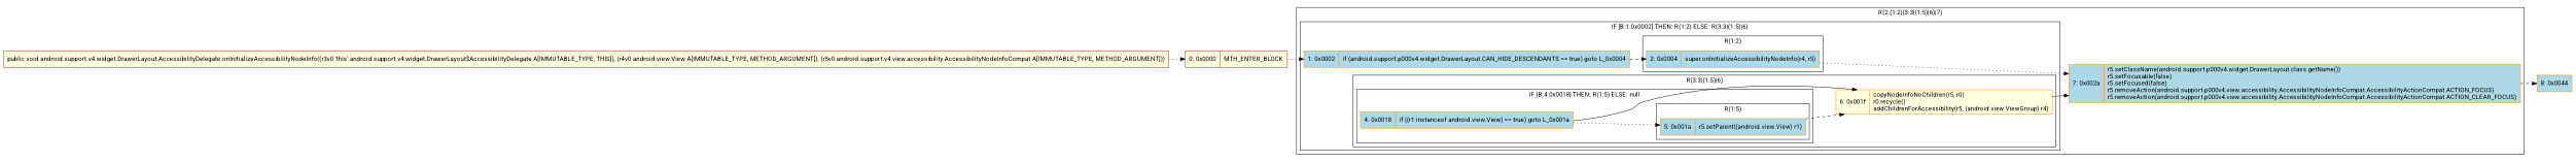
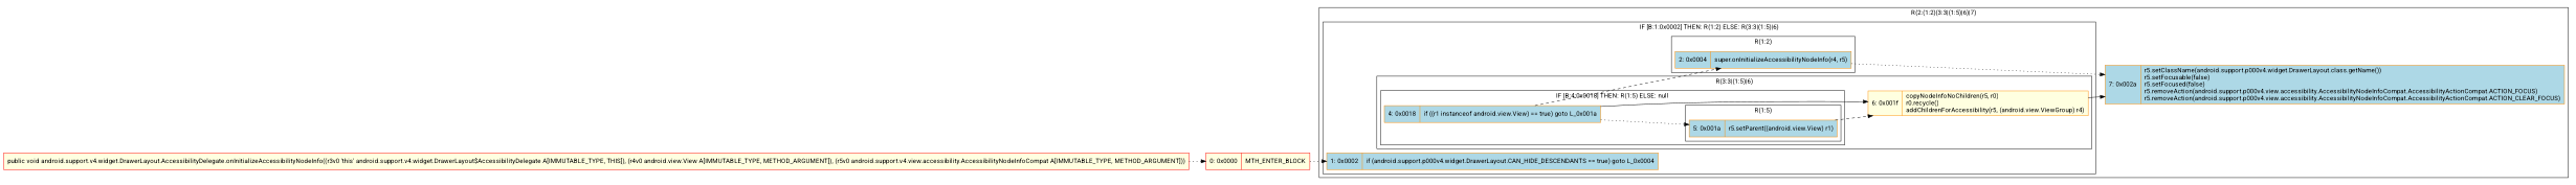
  digraph {
    fontname=Roboto
    rankdir=LR
    node [color=darkorange fillcolor=lightblue fontname=Roboto shape=record style=filled]
    edge [fontname=Roboto style=dotted]
    n1 [label="{2\:\ 0x0004|super.onInitializeAccessibilityNodeInfo(r4, r5)\l}"]
    n2 [label="{5\:\ 0x001a|r5.setParent((android.view.View) r1)\l}"]
    n3 [label="{4\:\ 0x0018|if ((r1 instanceof android.view.View) == true) goto L_0x001a\l}"]
    n4 [fillcolor=lightyellow label="{6\:\ 0x001f|copyNodeInfoNoChildren(r5, r0)\lr0.recycle()\laddChildrenForAccessibility(r5, (android.view.ViewGroup) r4)\l}"]
    n5 [label="{1\:\ 0x0002|if (android.support.p000v4.widget.DrawerLayout.CAN_HIDE_DESCENDANTS == true) goto L_0x0004\l}"]
    n6 [label="{7\:\ 0x002a|r5.setClassName(android.support.p000v4.widget.DrawerLayout.class.getName())\lr5.setFocusable(false)\lr5.setFocused(false)\lr5.removeAction(android.support.p000v4.view.accessibility.AccessibilityNodeInfoCompat.AccessibilityActionCompat.ACTION_FOCUS)\lr5.removeAction(android.support.p000v4.view.accessibility.AccessibilityNodeInfoCompat.AccessibilityActionCompat.ACTION_CLEAR_FOCUS)\l}"]
-   n7 [label="{8\:\ 0x0044}"]
    n8 [color=red fillcolor=lightyellow label="{0\:\ 0x0000|MTH_ENTER_BLOCK\l}"]
    n9 [color=red fillcolor=lightyellow label="{public void android.support.v4.widget.DrawerLayout.AccessibilityDelegate.onInitializeAccessibilityNodeInfo((r3v0 'this' android.support.v4.widget.DrawerLayout$AccessibilityDelegate A[IMMUTABLE_TYPE, THIS]), (r4v0 android.view.View A[IMMUTABLE_TYPE, METHOD_ARGUMENT]), (r5v0 android.support.v4.view.accessibility.AccessibilityNodeInfoCompat A[IMMUTABLE_TYPE, METHOD_ARGUMENT])) }"]
    subgraph cluster_1 {
      label="R(2:(1:2)(3:3|(1:5)|6)|7)"
      n6
      subgraph cluster_2 {
        label="IF [B:1:0x0002] THEN: R(1:2) ELSE: R(3:3|(1:5)|6)"
        n5
        subgraph cluster_3 {
          label="R(1:2)"
          n1
        }
        subgraph cluster_4 {
          label="R(3:3|(1:5)|6)"
          n4
          subgraph cluster_5 {
            label="IF [B:4:0x0018] THEN: R(1:5) ELSE: null"
            n3
            subgraph cluster_6 {
              label="R(1:5)"
              n2
            }
          }
        }
      }
    }
    n1 -> n6
    n2 -> n4 [style=dashed]
    n3 -> n2
    n3 -> n4 [style=solid]
    n4 -> n6 [style=solid]
-   n5 -> n1 [style=dashed]
-   n6 -> n7 [style=dashed]
+   n3 -> n1 [style=dashed]
    n8 -> n5
    n9 -> n8
  }
